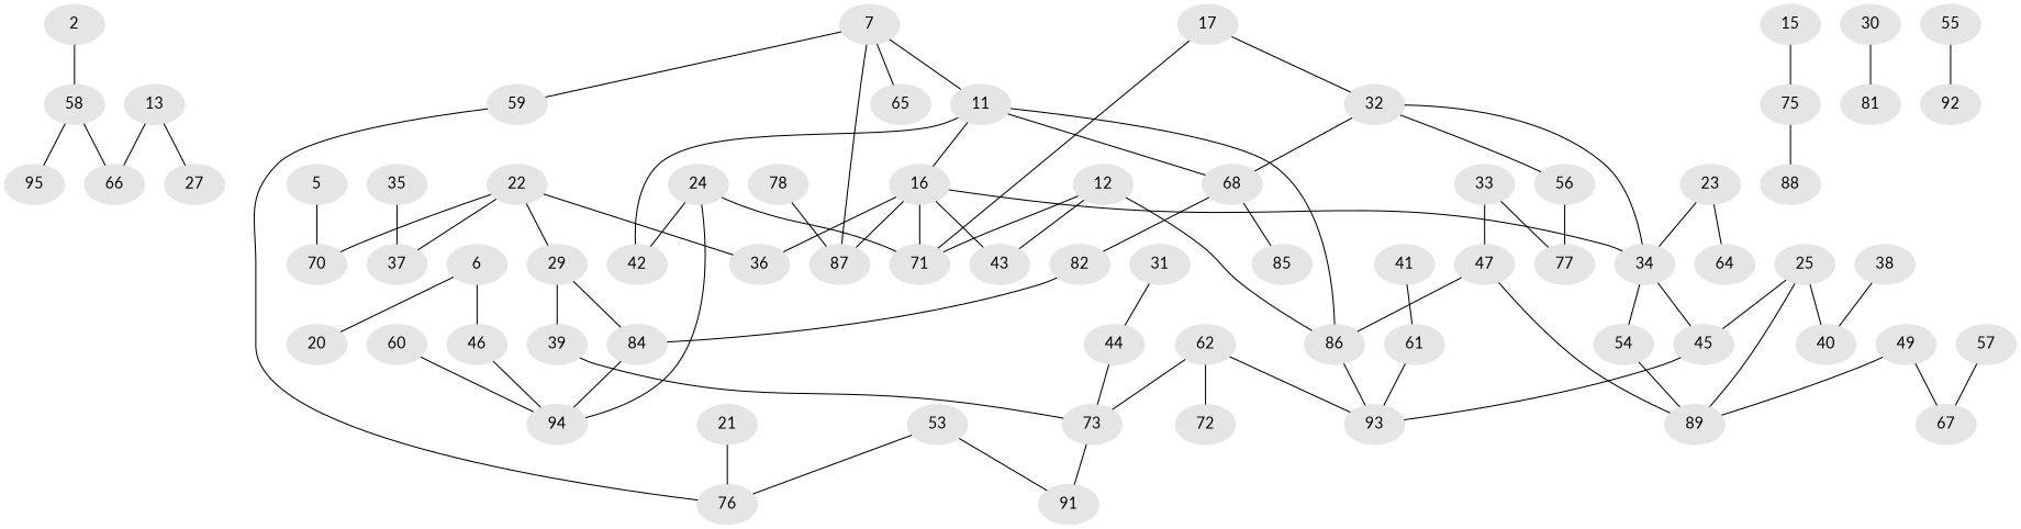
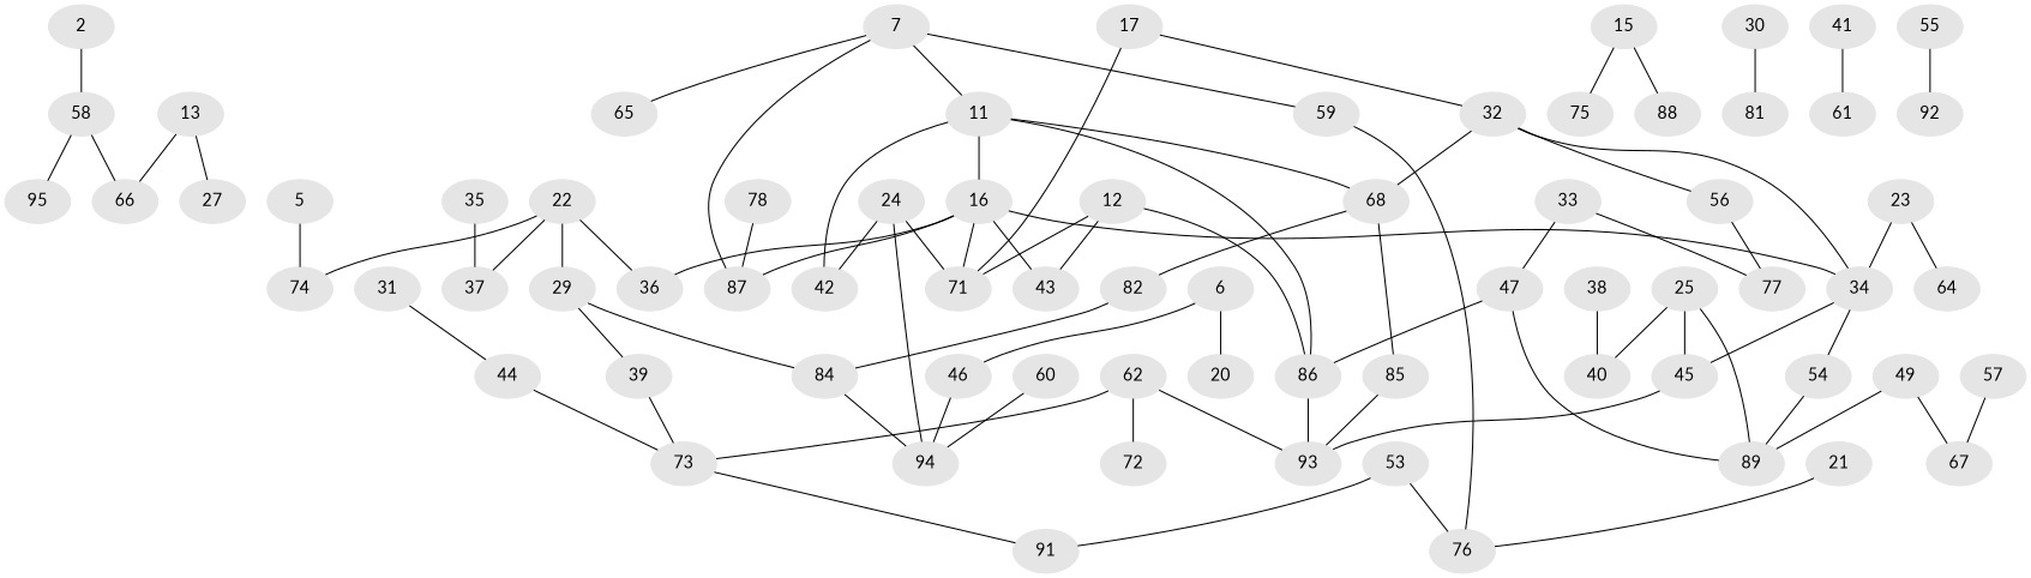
  graph {
    fontname=Lato
    node [color=gray90 fontname=Lato style=filled]
    edge [fontname=Lato weight=1.0]
    2
    58
    66
    n4 [label=95]
    5
-   74 [label=70]
+   74
    6
    20
    46
    94
    7
    11
    59
    65
    87
    42
    16
    68
    86
    76
    43
    71
    34
    36
    82
    85
    93
    12
    13
    27
    15
    75
    88
    45
    54
    17
    32
    56
    21
    22
    29
    37
    39
    84
    23
    64
    24
    25
    40
    89
    73
    30
    81
    31
    44
    77
    33
    47
    35
    38
    91
    41
    61
    49
    67
    n66 [label=53]
    55
    92
    57
    60
    62
    72
    78
    2 -- 58
    58 -- 66
    58 -- n4
    5 -- 74
    6 -- 20
    6 -- 46
    46 -- 94
    7 -- 11
    7 -- 59
    7 -- 65
    7 -- 87
    11 -- 42
    11 -- 16
    11 -- 68
    11 -- 86
    59 -- 76
    16 -- 87
    16 -- 43
    16 -- 71 [weight=2.0]
    16 -- 34
    16 -- 36
    68 -- 82
    68 -- 85
    86 -- 93
    34 -- 45
    34 -- 54
    82 -- 84
    12 -- 86
    12 -- 43
    12 -- 71
    13 -- 66
    13 -- 27
    15 -- 75
-   75 -- 88
+   15 -- 88
    45 -- 93
    54 -- 89
    17 -- 71
    17 -- 32
    32 -- 68
    32 -- 34
    32 -- 56
    56 -- 77
    21 -- 76
    22 -- 74
    22 -- 36
    22 -- 29
    22 -- 37
    29 -- 39
    29 -- 84
    39 -- 73
    84 -- 94
    23 -- 34
    23 -- 64
    24 -- 94
    24 -- 42
    24 -- 71
    25 -- 45
    25 -- 40
    25 -- 89
    73 -- 91
    30 -- 81
    31 -- 44
    44 -- 73
    33 -- 77
    33 -- 47
    47 -- 86
    47 -- 89
    35 -- 37
    38 -- 40
    41 -- 61
-   61 -- 93
+   85 -- 93
    49 -- 89
    49 -- 67
    n66 -- 76
    n66 -- 91
    55 -- 92
    57 -- 67
    60 -- 94
    62 -- 93
    62 -- 73
    62 -- 72
    78 -- 87
  }
